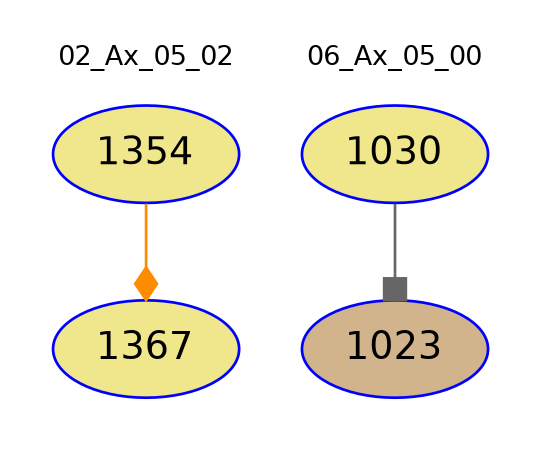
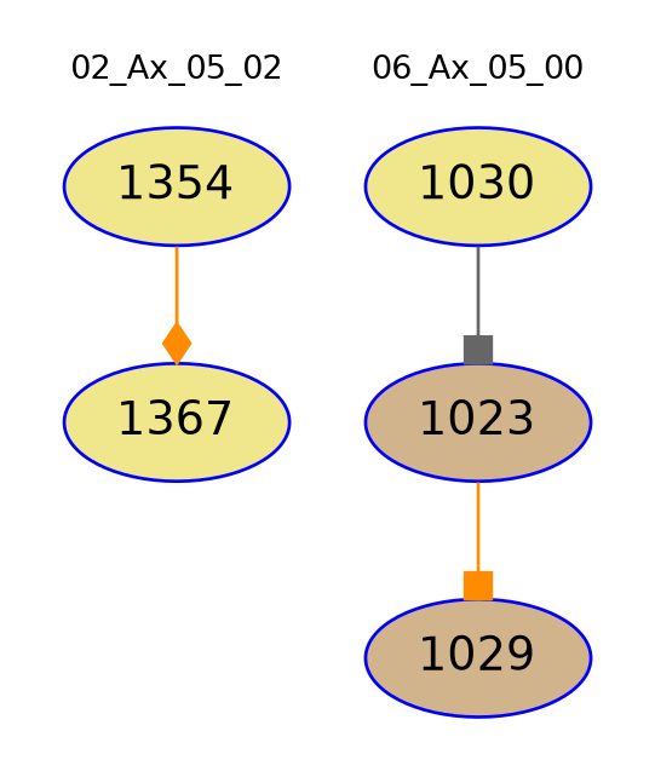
  digraph {
    fontname="DejaVu Sans"
    node [color=blue fillcolor=khaki fontname="DejaVu Sans" style=filled]
    edge [arrowhead=box color=darkorange fontname="DejaVu Sans"]
    n1 [label=1354]
    n2 [label=1367]
    n3 [fillcolor=tan label=1023]
+   n4 [fillcolor=tan label=1029]
    n5 [label=1030]
    subgraph cluster_1 {
      color=white
      fontsize=10
      label="02_Ax_05_02"
      n1
      n2
    }
    subgraph cluster_2 {
      color=white
      fontsize=10
      label="06_Ax_05_00"
      n3
+     n4
      n5
    }
    n1 -> n2 [arrowhead=diamond]
+   n3 -> n4
    n5 -> n3 [color=gray40]
  }
